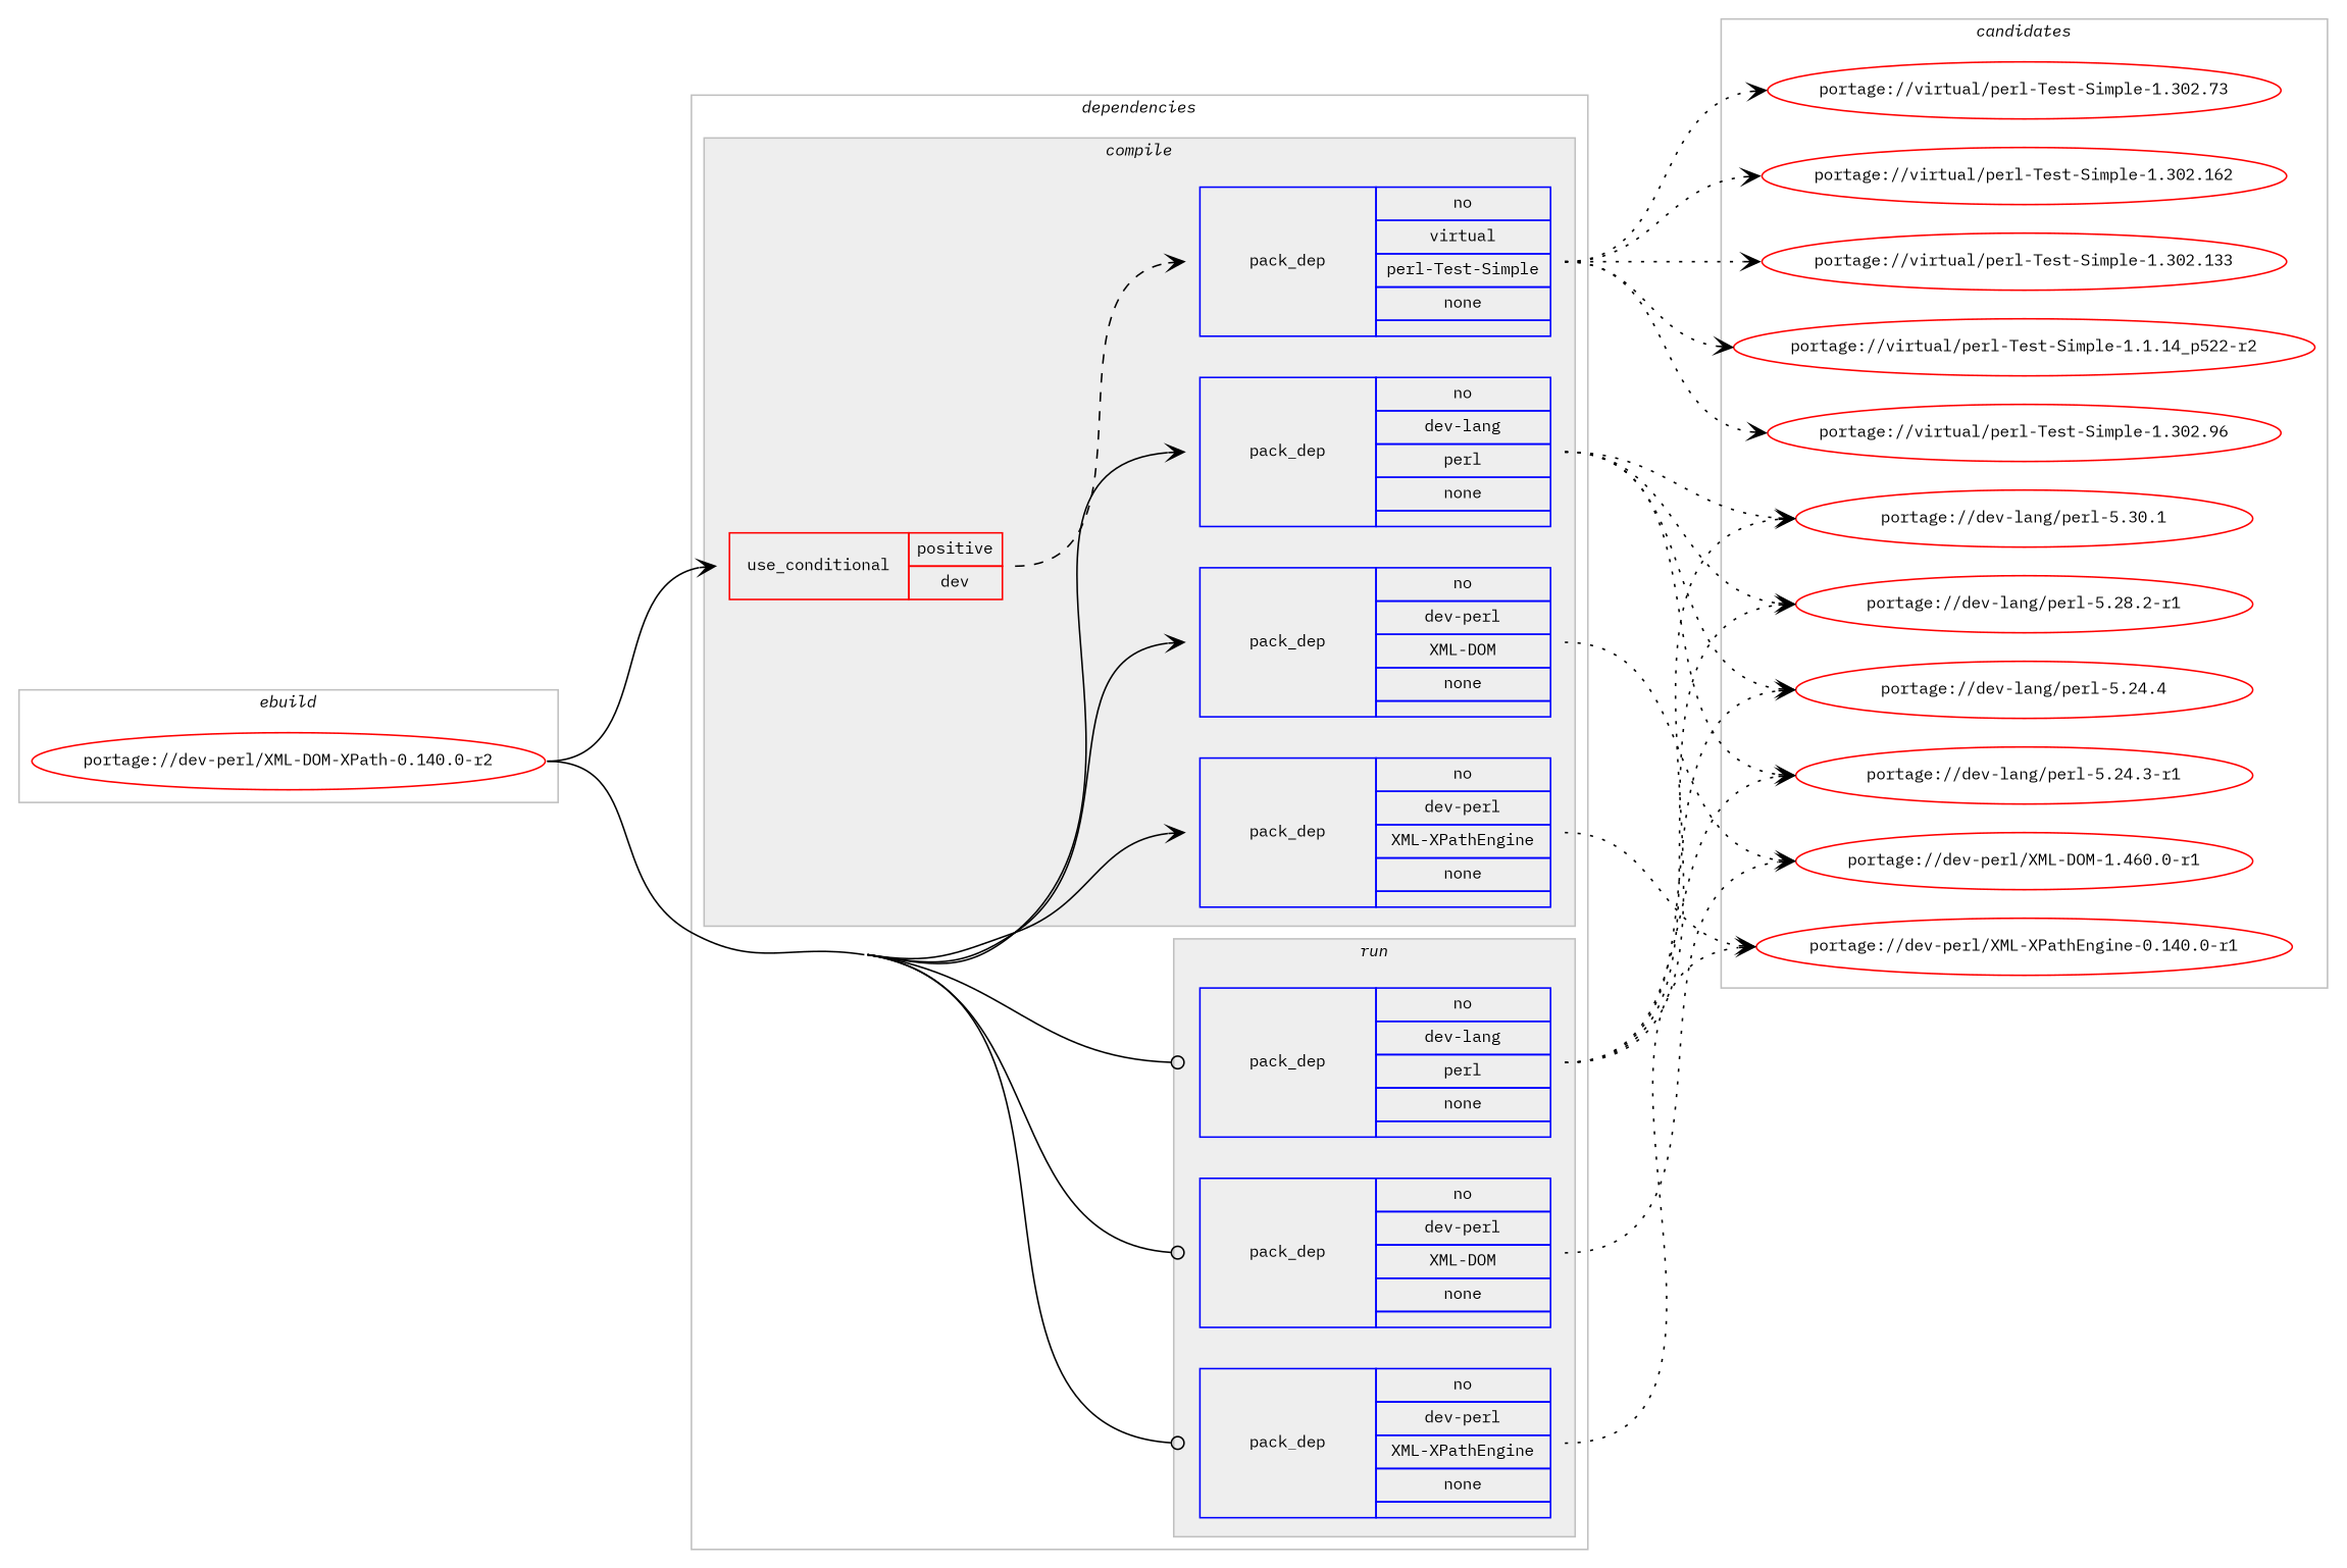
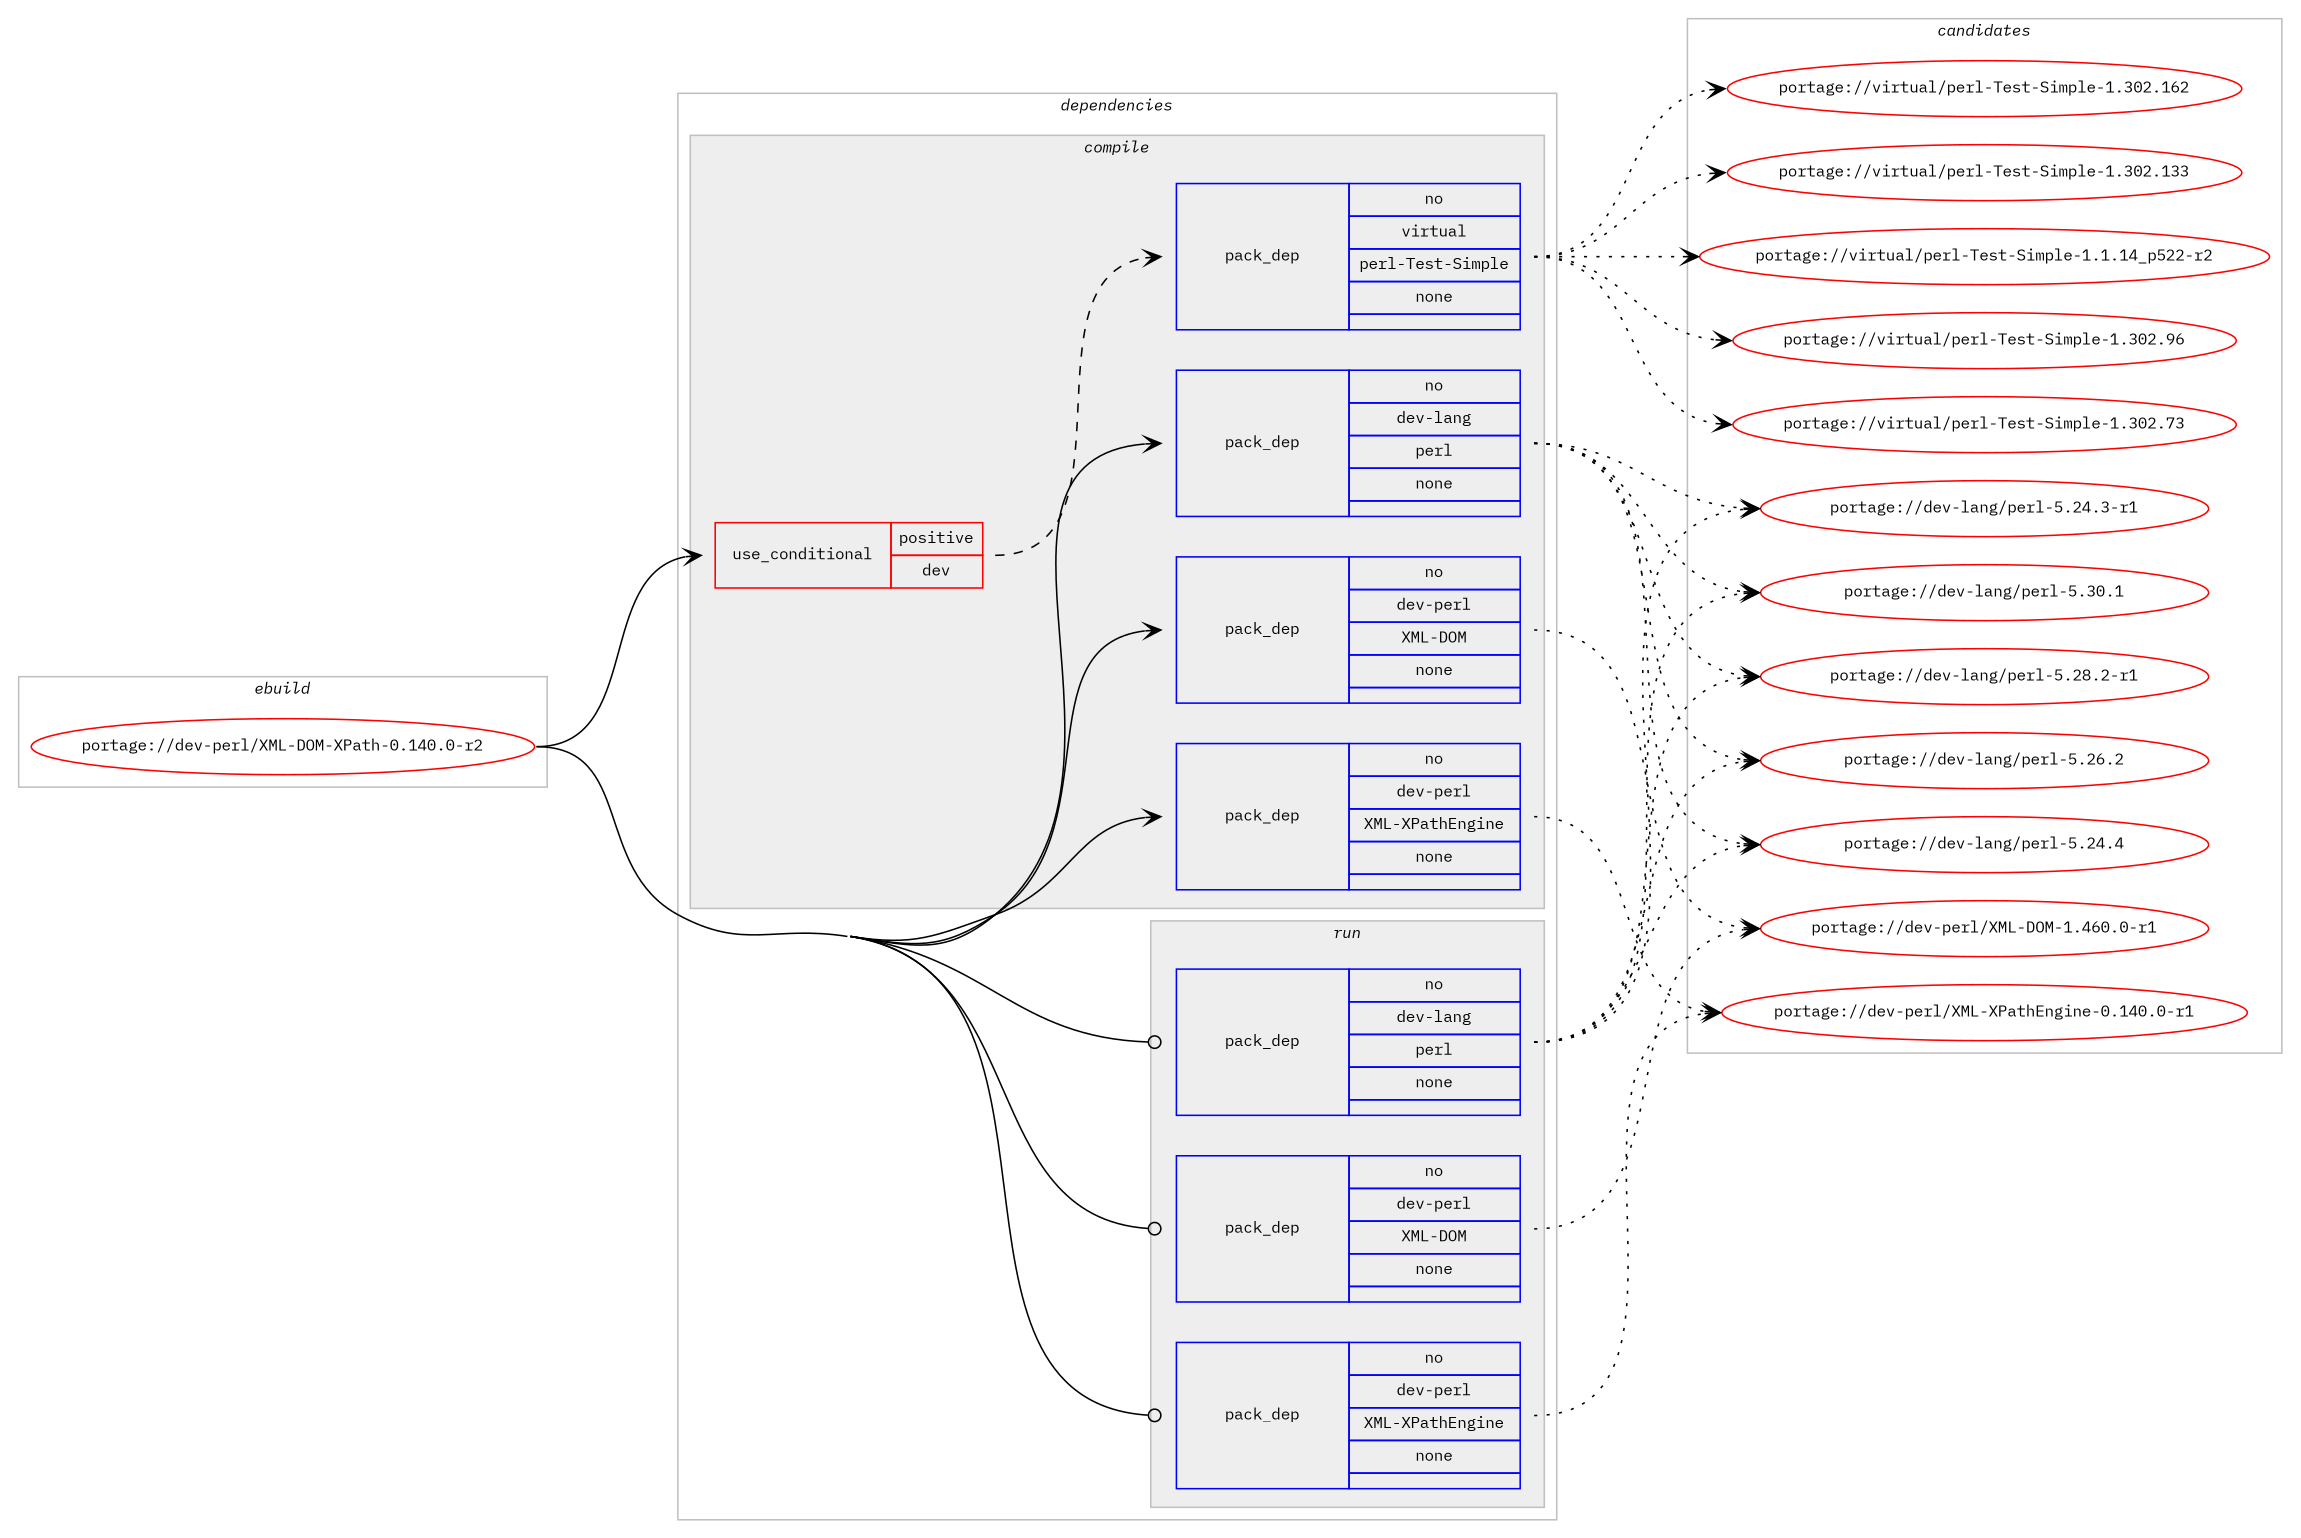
  digraph {
    compound=true
    concentrate=true
    fontname="IBM Plex Mono"
    fontsize=10
    newrank=true
    rankdir=LR
    ranksep=1.5
    node [color=red fontname="IBM Plex Mono" fontsize=10]
    edge [arrowhead=vee fontname="IBM Plex Mono" headport=w style=dotted tailport=e weight=100]
    n1 [label="portage://dev-perl/XML-DOM-XPath-0.140.0-r2" width=4]
    n2 [color=blue label=<<TABLE BORDER="0" CELLBORDER="1" CELLSPACING="0" CELLPADDING="4" WIDTH="220"><TR><TD ROWSPAN="6" CELLPADDING="30">pack_dep</TD></TR><TR><TD WIDTH="110">no</TD></TR><TR><TD>virtual</TD></TR><TR><TD>perl-Test-Simple</TD></TR><TR><TD>none</TD></TR><TR><TD></TD></TR></TABLE>> shape=none]
    n3 [label=<<TABLE BORDER="0" CELLBORDER="1" CELLSPACING="0" CELLPADDING="4"><TR><TD ROWSPAN="3" CELLPADDING="10">use_conditional</TD></TR><TR><TD>positive</TD></TR><TR><TD>dev</TD></TR></TABLE>> shape=none]
    n4 [color=blue label=<<TABLE BORDER="0" CELLBORDER="1" CELLSPACING="0" CELLPADDING="4" WIDTH="220"><TR><TD ROWSPAN="6" CELLPADDING="30">pack_dep</TD></TR><TR><TD WIDTH="110">no</TD></TR><TR><TD>dev-lang</TD></TR><TR><TD>perl</TD></TR><TR><TD>none</TD></TR><TR><TD></TD></TR></TABLE>> shape=none]
    n5 [color=blue label=<<TABLE BORDER="0" CELLBORDER="1" CELLSPACING="0" CELLPADDING="4" WIDTH="220"><TR><TD ROWSPAN="6" CELLPADDING="30">pack_dep</TD></TR><TR><TD WIDTH="110">no</TD></TR><TR><TD>dev-perl</TD></TR><TR><TD>XML-DOM</TD></TR><TR><TD>none</TD></TR><TR><TD></TD></TR></TABLE>> shape=none]
    n6 [color=blue label=<<TABLE BORDER="0" CELLBORDER="1" CELLSPACING="0" CELLPADDING="4" WIDTH="220"><TR><TD ROWSPAN="6" CELLPADDING="30">pack_dep</TD></TR><TR><TD WIDTH="110">no</TD></TR><TR><TD>dev-perl</TD></TR><TR><TD>XML-XPathEngine</TD></TR><TR><TD>none</TD></TR><TR><TD></TD></TR></TABLE>> shape=none]
    n7 [color=blue label=<<TABLE BORDER="0" CELLBORDER="1" CELLSPACING="0" CELLPADDING="4" WIDTH="220"><TR><TD ROWSPAN="6" CELLPADDING="30">pack_dep</TD></TR><TR><TD WIDTH="110">no</TD></TR><TR><TD>dev-lang</TD></TR><TR><TD>perl</TD></TR><TR><TD>none</TD></TR><TR><TD></TD></TR></TABLE>> shape=none]
    n8 [color=blue label=<<TABLE BORDER="0" CELLBORDER="1" CELLSPACING="0" CELLPADDING="4" WIDTH="220"><TR><TD ROWSPAN="6" CELLPADDING="30">pack_dep</TD></TR><TR><TD WIDTH="110">no</TD></TR><TR><TD>dev-perl</TD></TR><TR><TD>XML-DOM</TD></TR><TR><TD>none</TD></TR><TR><TD></TD></TR></TABLE>> shape=none]
    n9 [color=blue label=<<TABLE BORDER="0" CELLBORDER="1" CELLSPACING="0" CELLPADDING="4" WIDTH="220"><TR><TD ROWSPAN="6" CELLPADDING="30">pack_dep</TD></TR><TR><TD WIDTH="110">no</TD></TR><TR><TD>dev-perl</TD></TR><TR><TD>XML-XPathEngine</TD></TR><TR><TD>none</TD></TR><TR><TD></TD></TR></TABLE>> shape=none]
    n10 [label="portage://virtual/perl-Test-Simple-1.302.96" width=4]
    n11 [label="portage://virtual/perl-Test-Simple-1.302.73" width=4]
    n12 [label="portage://virtual/perl-Test-Simple-1.302.162" width=4]
    n13 [label="portage://virtual/perl-Test-Simple-1.302.133" width=4]
    n14 [label="portage://virtual/perl-Test-Simple-1.1.14_p522-r2" width=4]
    n15 [label="portage://dev-lang/perl-5.30.1" width=4]
    n16 [label="portage://dev-lang/perl-5.28.2-r1" width=4]
+   n17 [label="portage://dev-lang/perl-5.26.2" width=4]
    n18 [label="portage://dev-lang/perl-5.24.4" width=4]
    n19 [label="portage://dev-lang/perl-5.24.3-r1" width=4]
    n20 [label="portage://dev-perl/XML-DOM-1.460.0-r1" width=4]
    n21 [label="portage://dev-perl/XML-XPathEngine-0.140.0-r1" width=4]
    subgraph cluster_1 {
      color=gray
      label=<<i>ebuild</i>>
      rank=same
      n1
    }
    subgraph cluster_2 {
      color=gray
      label=<<i>dependencies</i>>
      subgraph cluster_3 {
        color=gray
        fillcolor="#eeeeee"
        label=<<i>compile</i>>
        style=filled
        subgraph sub_4 {
          color=gray
          fillcolor="#eeeeee"
          label=<<i>compile</i>>
          style=filled
          n3
          subgraph sub_5 {
            color=gray
            fillcolor="#eeeeee"
            label=<<i>compile</i>>
            style=filled
            n2
          }
        }
        subgraph sub_6 {
          color=gray
          fillcolor="#eeeeee"
          label=<<i>compile</i>>
          style=filled
          n4
        }
        subgraph sub_7 {
          color=gray
          fillcolor="#eeeeee"
          label=<<i>compile</i>>
          style=filled
          n5
        }
        subgraph sub_8 {
          color=gray
          fillcolor="#eeeeee"
          label=<<i>compile</i>>
          style=filled
          n6
        }
      }
      subgraph cluster_9 {
        color=gray
        fillcolor="#eeeeee"
        label=<<i>compile and run</i>>
        style=filled
      }
      subgraph cluster_10 {
        color=gray
        fillcolor="#eeeeee"
        label=<<i>run</i>>
        style=filled
        subgraph sub_11 {
          color=gray
          fillcolor="#eeeeee"
          label=<<i>run</i>>
          style=filled
          n7
        }
        subgraph sub_12 {
          color=gray
          fillcolor="#eeeeee"
          label=<<i>run</i>>
          style=filled
          n8
        }
        subgraph sub_13 {
          color=gray
          fillcolor="#eeeeee"
          label=<<i>run</i>>
          style=filled
          n9
        }
      }
    }
    subgraph cluster_14 {
      color=gray
      label=<<i>candidates</i>>
      rank=same
      subgraph sub_15 {
        color=black
        label=<<i>candidates</i>>
        nodesep=1
        rank=same
        n10
        n11
        n12
        n13
        n14
      }
      subgraph sub_16 {
        color=black
        label=<<i>candidates</i>>
        nodesep=1
        rank=same
        n15
        n16
+       n17
        n18
        n19
      }
      subgraph sub_17 {
        color=black
        label=<<i>candidates</i>>
        nodesep=1
        rank=same
        n20
      }
      subgraph sub_18 {
        color=black
        label=<<i>candidates</i>>
        nodesep=1
        rank=same
        n21
      }
      subgraph sub_19 {
        color=black
        label=<<i>candidates</i>>
        nodesep=1
        rank=same
        n15
        n16
+       n17
        n18
        n19
      }
      subgraph sub_20 {
        color=black
        label=<<i>candidates</i>>
        nodesep=1
        rank=same
        n20
      }
      subgraph sub_21 {
        color=black
        label=<<i>candidates</i>>
        nodesep=1
        rank=same
        n21
      }
    }
    n1 -> n3 [style=solid weight=20]
    n1 -> n4 [style=solid weight=20]
    n1 -> n5 [style=solid weight=20]
    n1 -> n6 [style=solid weight=20]
    n1 -> n7 [arrowhead=odot style=solid weight=20]
    n1 -> n8 [arrowhead=odot style=solid weight=20]
    n1 -> n9 [arrowhead=odot style=solid weight=20]
    n2 -> n10
    n2 -> n11
    n2 -> n12
    n2 -> n13
    n2 -> n14
    n3 -> n2 [style=dashed weight=20]
    n4 -> n15
    n4 -> n16
+   n4 -> n17
    n4 -> n18
    n4 -> n19
    n5 -> n20
    n6 -> n21
    n7 -> n15
    n7 -> n16
+   n7 -> n17
    n7 -> n18
    n7 -> n19
    n8 -> n20
    n9 -> n21
  }
